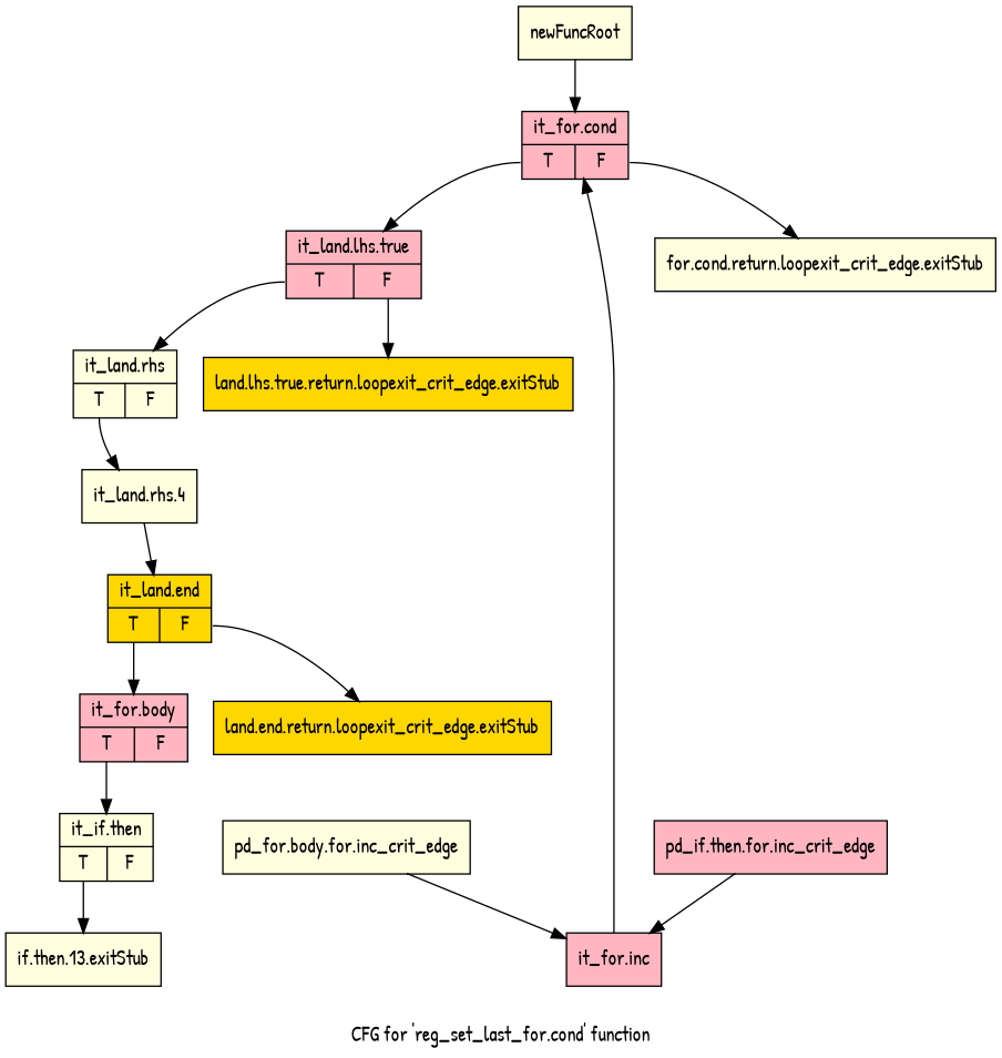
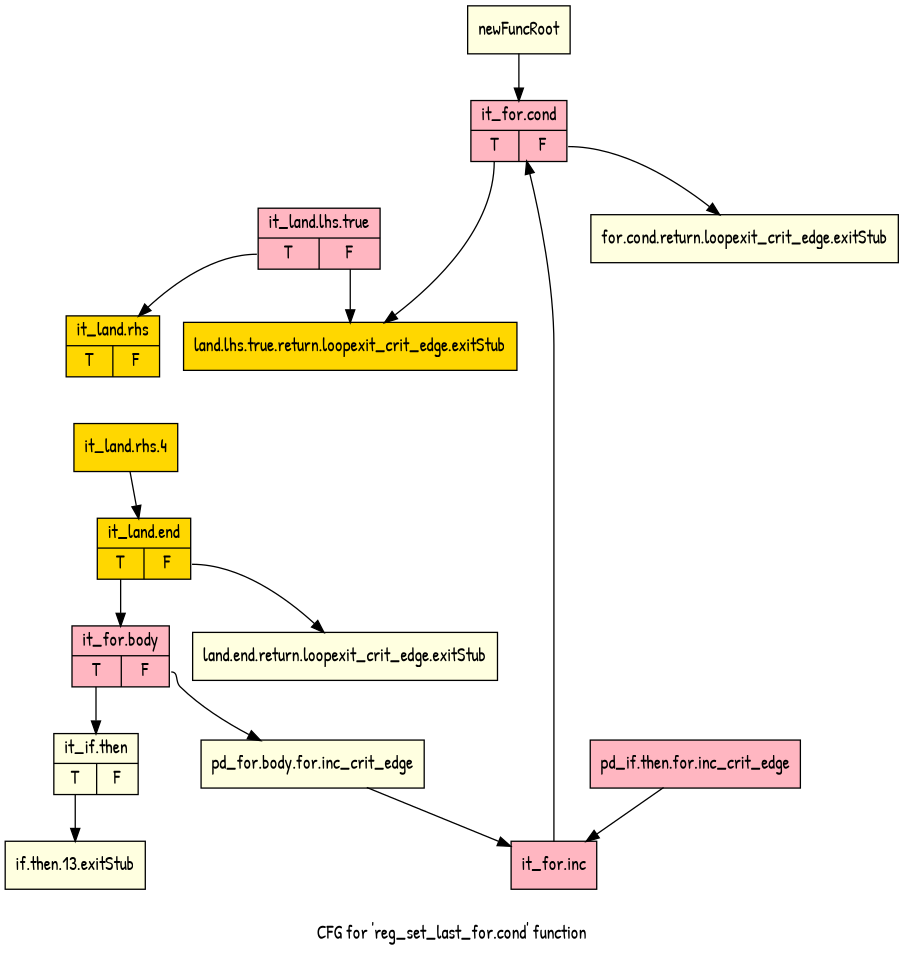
  digraph {
    fontname="Patrick Hand"
    label="CFG for 'reg_set_last_for.cond' function"
    node [fillcolor=lightyellow fontname="Patrick Hand" shape=record style=filled]
    edge [fontname="Patrick Hand" tailport=s0]
    n1 [label="{newFuncRoot}"]
    n2 [fillcolor=lightpink label="{it_for.cond|{<s0>T|<s1>F}}"]
    n3 [label="{for.cond.return.loopexit_crit_edge.exitStub}"]
    n4 [fillcolor=lightpink label="{it_land.lhs.true|{<s0>T|<s1>F}}"]
    n5 [fillcolor=gold label="{land.lhs.true.return.loopexit_crit_edge.exitStub}"]
-   n6 [label="{it_land.rhs|{<s0>T|<s1>F}}"]
-   n7 [fillcolor=gold label="{land.end.return.loopexit_crit_edge.exitStub}"]
+   n6 [fillcolor=gold label="{it_land.rhs|{<s0>T|<s1>F}}"]
+   n7 [label="{land.end.return.loopexit_crit_edge.exitStub}"]
    n8 [label="{if.then.13.exitStub}"]
-   n9 [label="{it_land.rhs.4}"]
+   n9 [fillcolor=gold label="{it_land.rhs.4}"]
    n10 [fillcolor=gold label="{it_land.end|{<s0>T|<s1>F}}"]
    n11 [fillcolor=lightpink label="{it_for.body|{<s0>T|<s1>F}}"]
    n12 [label="{it_if.then|{<s0>T|<s1>F}}"]
    n13 [label="{pd_for.body.for.inc_crit_edge}"]
    n14 [fillcolor=lightpink label="{it_for.inc}"]
    n15 [fillcolor=lightpink label="{pd_if.then.for.inc_crit_edge}"]
    n1 -> n2 [tailport=""]
    n2 -> n3 [tailport=s1]
-   n2 -> n4
+   n2 -> n5
    n4 -> n5 [tailport=s1]
    n4 -> n6
-   n6 -> n9
    n9 -> n10 [tailport=""]
    n10 -> n7 [tailport=s1]
    n10 -> n11
    n11 -> n12
+   n11 -> n13 [tailport=s1]
    n12 -> n8
    n13 -> n14 [tailport=""]
    n14 -> n2 [tailport=""]
    n15 -> n14 [tailport=""]
  }
